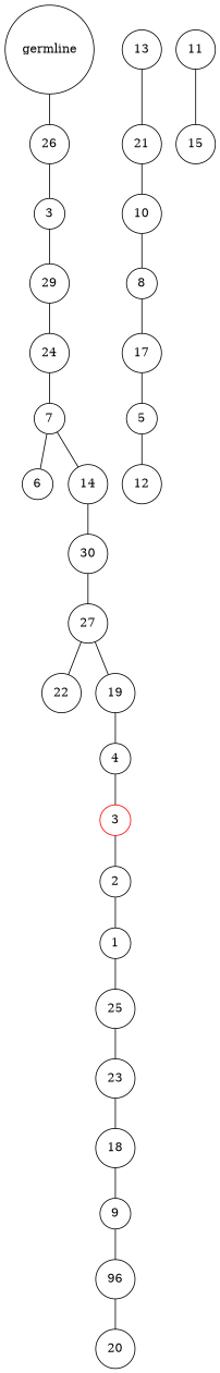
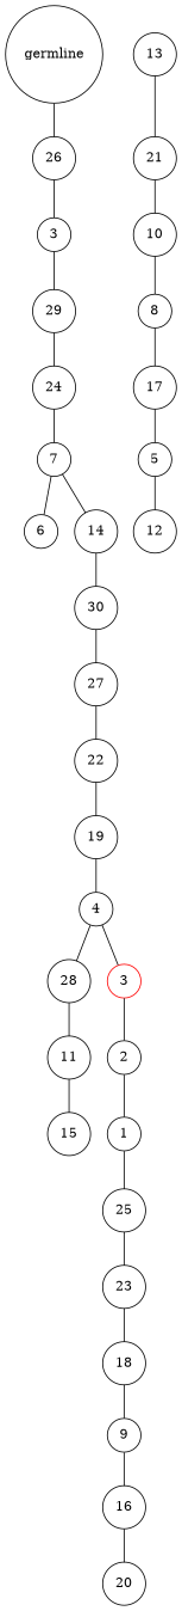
  graph {
    fontname="DejaVu Serif"
    rankdir=UD
    splines=line
    node [fontname="DejaVu Serif" shape=circle]
    edge [fontname="DejaVu Serif"]
    n1 [label=germline]
    n2 [label=26]
    n3 [label=3]
    n4 [label=29]
    n5 [label=24]
    n6 [label=7]
    n7 [label=6]
    n8 [label=14]
    n9 [label=30]
    n10 [label=13]
    n11 [label=21]
    n12 [label=10]
    n13 [label=8]
    n14 [label=17]
    n15 [label=5]
    n16 [label=12]
    n17 [label=27]
    n18 [label=22]
    n19 [label=19]
    n20 [label=4]
+   n21 [label=28]
    n22 [color=red label=3]
    n23 [label=11]
    n24 [label=2]
    n25 [label=15]
    n26 [label=1]
    n27 [label=25]
    n28 [label=23]
    n29 [label=18]
    n30 [label=9]
-   n31 [label=96]
+   n31 [label=16]
    n32 [label=20]
    n1 -- n2
    n2 -- n3
    n3 -- n4
    n4 -- n5
    n5 -- n6
    n6 -- n7
    n6 -- n8
    n8 -- n9
    n9 -- n17
    n10 -- n11
    n11 -- n12
    n12 -- n13
    n13 -- n14
    n14 -- n15
    n15 -- n16
    n17 -- n18
-   n17 -- n19
+   n18 -- n19
    n19 -- n20
+   n20 -- n21
    n20 -- n22
+   n21 -- n23
    n22 -- n24
    n23 -- n25
    n24 -- n26
    n26 -- n27
    n27 -- n28
    n28 -- n29
    n29 -- n30
    n30 -- n31
    n31 -- n32
  }
